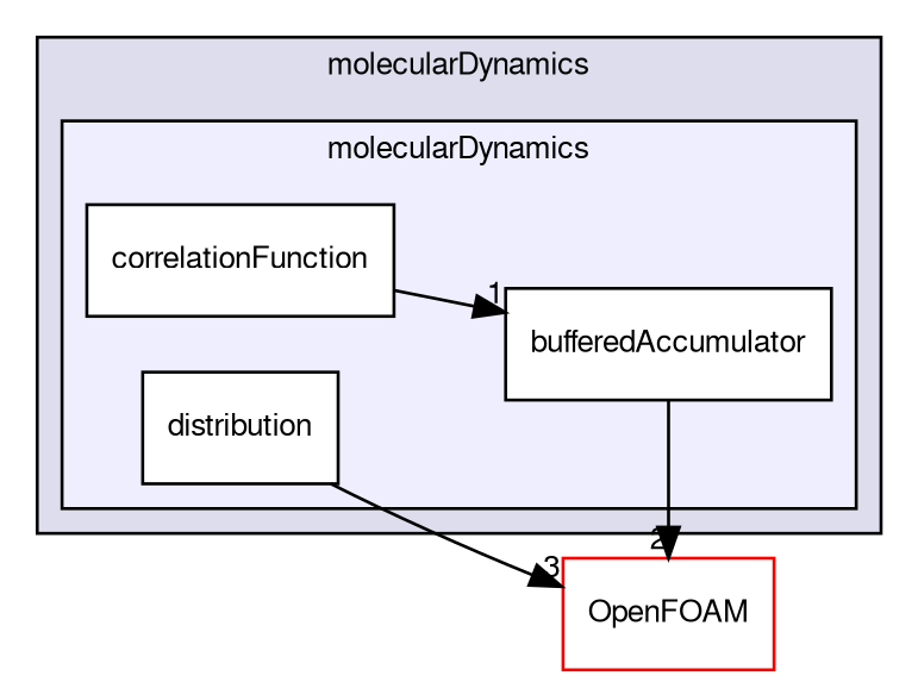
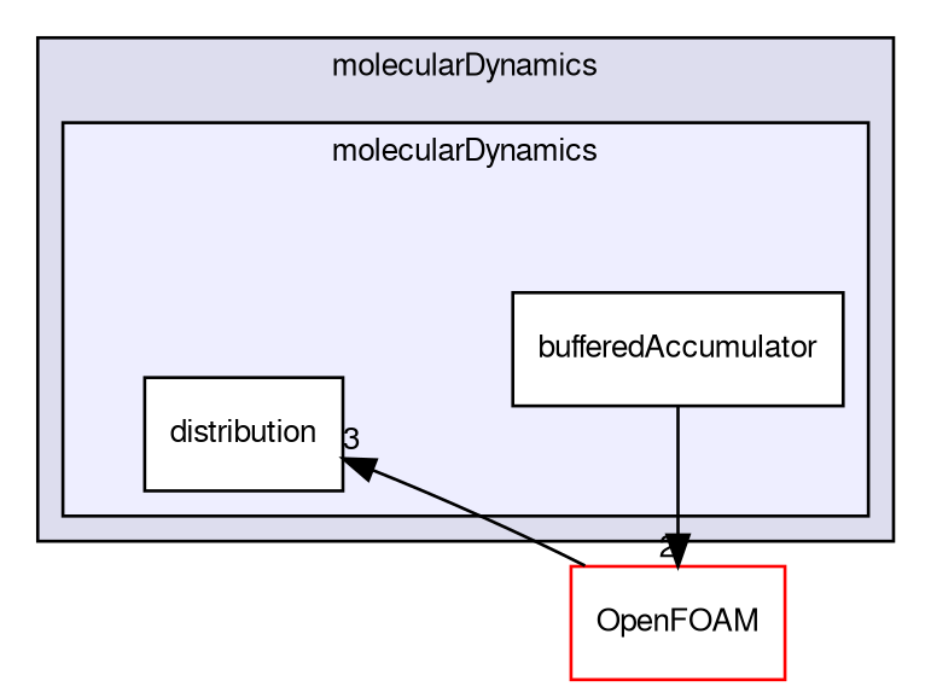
  digraph {
    compound=true
    rankdir=LR
    node [color=black fillcolor=white fontname=FreeSans fontsize=10 shape=box style=filled]
    edge [labeldistance=1.5 labelfontname=FreeSans labelfontsize=10]
    n1 [label=bufferedAccumulator]
-   n2 [label=correlationFunction]
    n3 [label=distribution]
    n4 [color=red label=OpenFOAM fillcolor="" style=""]
    subgraph cluster_1 {
      bgcolor="#ddddee"
      fontname=FreeSans
      fontsize=10
      label=molecularDynamics
      pencolor=black
      subgraph cluster_2 {
        bgcolor="#eeeeff"
        fontname=FreeSans
        fontsize=10
        label=molecularDynamics
        pencolor=black
        n1
-       n2
        n3
      }
    }
    n1 -> n4 [headlabel=2]
-   n2 -> n1 [headlabel=1]
-   n3 -> n4 [headlabel=3]
+   n4 -> n3 [headlabel=3]
  }
